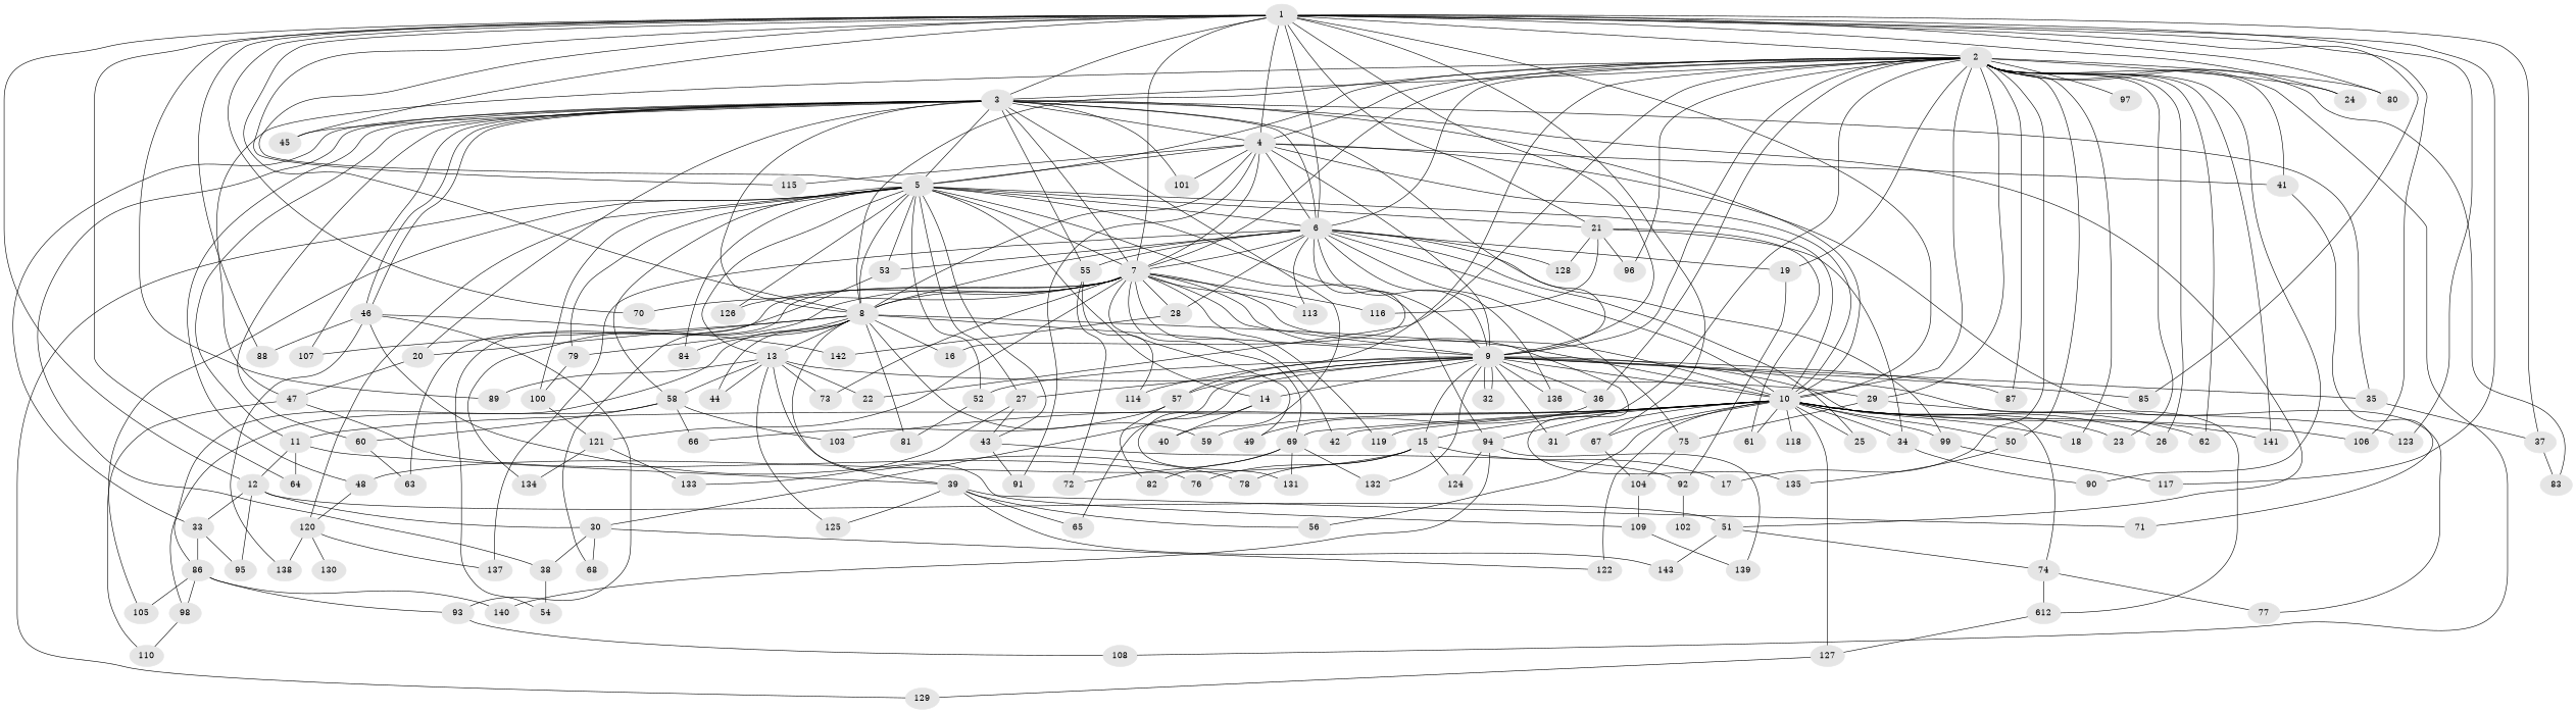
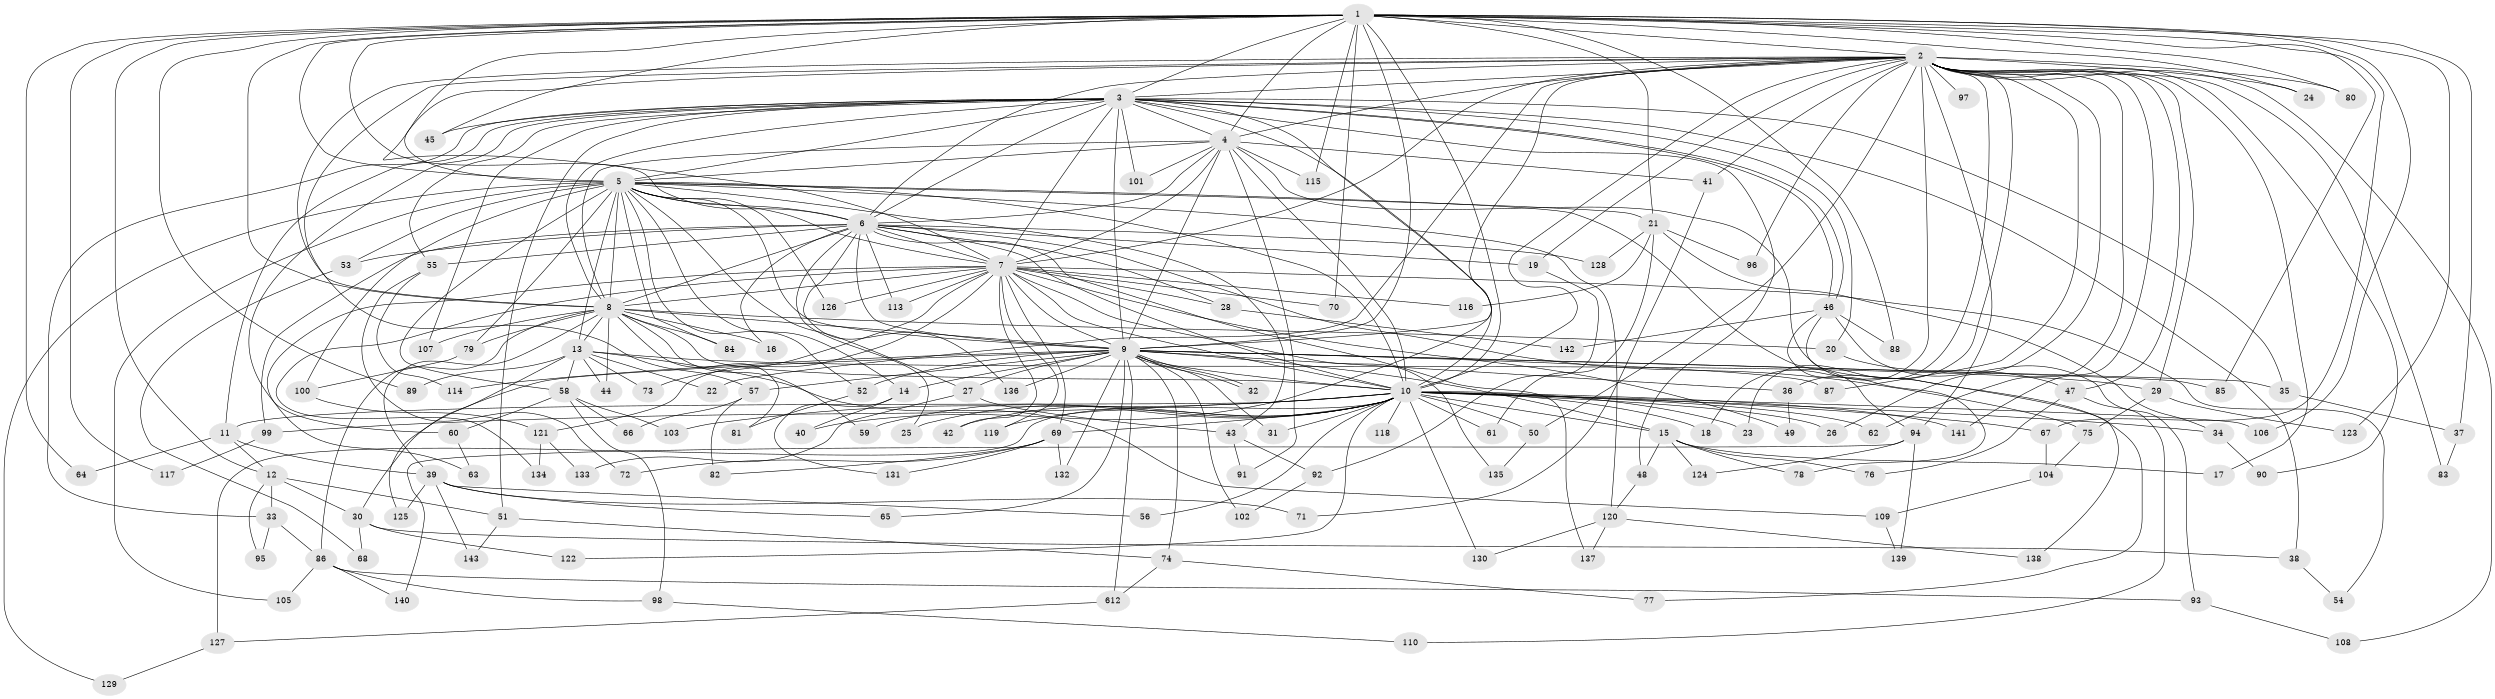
  graph {
    fontname="DejaVu Serif"
    node [color=gray90 fontname="DejaVu Serif" style=filled]
    edge [fontname="DejaVu Serif"]
    1
    2
    3
    4
    5
    6
    7
    8
    9
    10
    12
    21
    24
    37
    45
    64
    67
    70
    80
    85
    88
    89
    106
    115
    117
    123
    17
    18
    19
    22
    23
    26
    29
    36
    41
    47
    50
    57
    62
    83
    87
    90
    94
    96
    97
    108
    141
    11
    20
    33
    35
    38
    40
    46
    48
    51
    55
    60
    101
    107
    77
    91
    13
    14
    27
    43
    52
    53
    58
    79
    84
    100
    105
    120
    126
    129
    16
    25
    28
    75
    99
    113
    128
    136
    137
    42
    49
    54
    63
    69
    73
    116
    119
    121
    134
    135
    39
    44
    59
    81
    86
    15
    30
    31
    32
    65
    74
    102
    n109 [label=612]
    114
    132
    34
    56
    61
    103
    118
    122
    127
    130
    95
    104
    92
    71
    76
    110
    66
    82
    124
    140
    139
    78
    142
    93
    138
    143
    72
    109
    125
    131
    133
    68
    98
    1 -- 2
    1 -- 3
    1 -- 4
    1 -- 5
    1 -- 6
    1 -- 7
    1 -- 8
    1 -- 9
    1 -- 10
    1 -- 12
    1 -- 21
    1 -- 24
    1 -- 37
    1 -- 45
    1 -- 64
    1 -- 67
    1 -- 70
    1 -- 80
    1 -- 85
    1 -- 88
    1 -- 89
    1 -- 106
    1 -- 115
    1 -- 117
    1 -- 123
    2 -- 3
    2 -- 4
    2 -- 5
    2 -- 6
    2 -- 7
    2 -- 8
    2 -- 9
    2 -- 10
    2 -- 24
    2 -- 80
    2 -- 17
    2 -- 18
    2 -- 19
    2 -- 22
    2 -- 23
    2 -- 26
    2 -- 29
    2 -- 36
    2 -- 41
    2 -- 47
    2 -- 50
    2 -- 57
    2 -- 62
    2 -- 83
    2 -- 87
    2 -- 90
    2 -- 94
    2 -- 96
    2 -- 97
    2 -- 108
    2 -- 141
    3 -- 4
    3 -- 5
    3 -- 6
    3 -- 7
    3 -- 8
    3 -- 9
    3 -- 10
    3 -- 45
    3 -- 11
    3 -- 20
    3 -- 33
    3 -- 35
    3 -- 38
    3 -- 40
    3 -- 46
    3 -- 46
    3 -- 48
    3 -- 51
    3 -- 55
    3 -- 60
    3 -- 101
    3 -- 107
    4 -- 5
    4 -- 6
    4 -- 7
    4 -- 8
    4 -- 9
    4 -- 10
    4 -- 115
    4 -- 41
    4 -- 101
    4 -- 77
    4 -- 91
    5 -- 6
    5 -- 7
    5 -- 8
    5 -- 9
    5 -- 10
    5 -- 21
    5 -- 94
    5 -- 13
    5 -- 14
    5 -- 27
    5 -- 43
    5 -- 52
    5 -- 53
    5 -- 58
    5 -- 79
    5 -- 84
    5 -- 100
    5 -- 105
    5 -- 120
    5 -- 126
    5 -- 129
    6 -- 7
    6 -- 8
    6 -- 9
    6 -- 10
    6 -- 19
    6 -- 55
    6 -- 53
    6 -- 16
    6 -- 25
    6 -- 28
    6 -- 75
    6 -- 99
    6 -- 113
    6 -- 128
    6 -- 136
    6 -- 137
    7 -- 8
    7 -- 9
    7 -- 10
    7 -- 70
    7 -- 126
    7 -- 28
    7 -- 113
    7 -- 42
    7 -- 49
    7 -- 54
    7 -- 63
    7 -- 69
    7 -- 73
    7 -- 116
    7 -- 119
    7 -- 121
    7 -- 134
    7 -- 135
    8 -- 9
    8 -- 10
    8 -- 20
    8 -- 107
    8 -- 13
    8 -- 79
    8 -- 84
    8 -- 16
    8 -- 39
    8 -- 44
    8 -- 59
    8 -- 81
    8 -- 86
    9 -- 10
    9 -- 85
    9 -- 36
    9 -- 57
    9 -- 87
    9 -- 35
    9 -- 14
    9 -- 27
    9 -- 52
    9 -- 136
    9 -- 15
    9 -- 30
    9 -- 31
    9 -- 32
    9 -- 32
    9 -- 65
    9 -- 74
+   9 -- 102
    9 -- n109
    9 -- 114
    9 -- 132
    10 -- 67
    10 -- 106
    10 -- 18
    10 -- 23
    10 -- 26
    10 -- 50
    10 -- 62
    10 -- 141
    10 -- 11
    10 -- 25
    10 -- 99
    10 -- 42
    10 -- 69
    10 -- 119
    10 -- 59
    10 -- 15
    10 -- 31
    10 -- 34
    10 -- 56
    10 -- 61
    10 -- 103
    10 -- 118
    10 -- 122
    10 -- 127
+   10 -- 130
    12 -- 33
    12 -- 51
    12 -- 30
    12 -- 95
    21 -- 96
    21 -- 128
    21 -- 116
    21 -- 34
    21 -- 61
    37 -- 83
    67 -- 104
    19 -- 92
    29 -- 123
    29 -- 75
    36 -- 49
    41 -- 71
    47 -- 76
    47 -- 110
    50 -- 135
    57 -- 66
    57 -- 82
    94 -- 124
    94 -- 140
    94 -- 139
    11 -- 12
    11 -- 64
    11 -- 39
    20 -- 47
    33 -- 86
    33 -- 95
    35 -- 37
    38 -- 54
    46 -- 88
    46 -- 78
    46 -- 142
    46 -- 93
    46 -- 138
    48 -- 120
    51 -- 74
    51 -- 143
    55 -- 114
    55 -- 72
    60 -- 63
    13 -- 89
    13 -- 22
    13 -- 29
    13 -- 58
    13 -- 73
    13 -- 44
    13 -- 109
    13 -- 125
    14 -- 40
    14 -- 131
    27 -- 43
    27 -- 133
    43 -- 91
    43 -- 92
    52 -- 81
    53 -- 68
    58 -- 60
    58 -- 103
    58 -- 66
    58 -- 98
    79 -- 100
    100 -- 121
    120 -- 137
    120 -- 130
    120 -- 138
    28 -- 142
    75 -- 104
    99 -- 117
    69 -- 132
    69 -- 82
    69 -- 72
    69 -- 131
    121 -- 134
    121 -- 133
    39 -- 65
    39 -- 56
    39 -- 71
    39 -- 143
    39 -- 125
    86 -- 105
    86 -- 140
    86 -- 93
    86 -- 98
    15 -- 17
    15 -- 48
    15 -- 76
    15 -- 124
    15 -- 78
    30 -- 38
    30 -- 122
    30 -- 68
    74 -- 77
    74 -- n109
    n109 -- 127
    34 -- 90
    127 -- 129
    104 -- 109
    92 -- 102
    93 -- 108
    109 -- 139
    98 -- 110
  }
